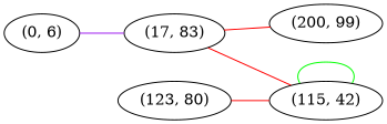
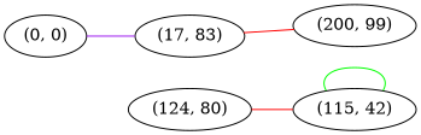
  graph {
    rankdir=LR
    edge [color=red weight=1]
-   "(0, 0)" [label="(0, 6)"]
+   "(0, 0)"
    "(17, 83)"
    n3 [label="(200, 99)"]
    "(115, 42)"
-   "(123, 80)"
+   "(123, 80)" [label="(124, 80)"]
    "(0, 0)" -- "(17, 83)" [color=purple weight=4]
    "(17, 83)" -- n3
-   "(17, 83)" -- "(115, 42)"
    "(115, 42)" -- "(115, 42)" [color=green weight=2]
    "(123, 80)" -- "(115, 42)"
  }
